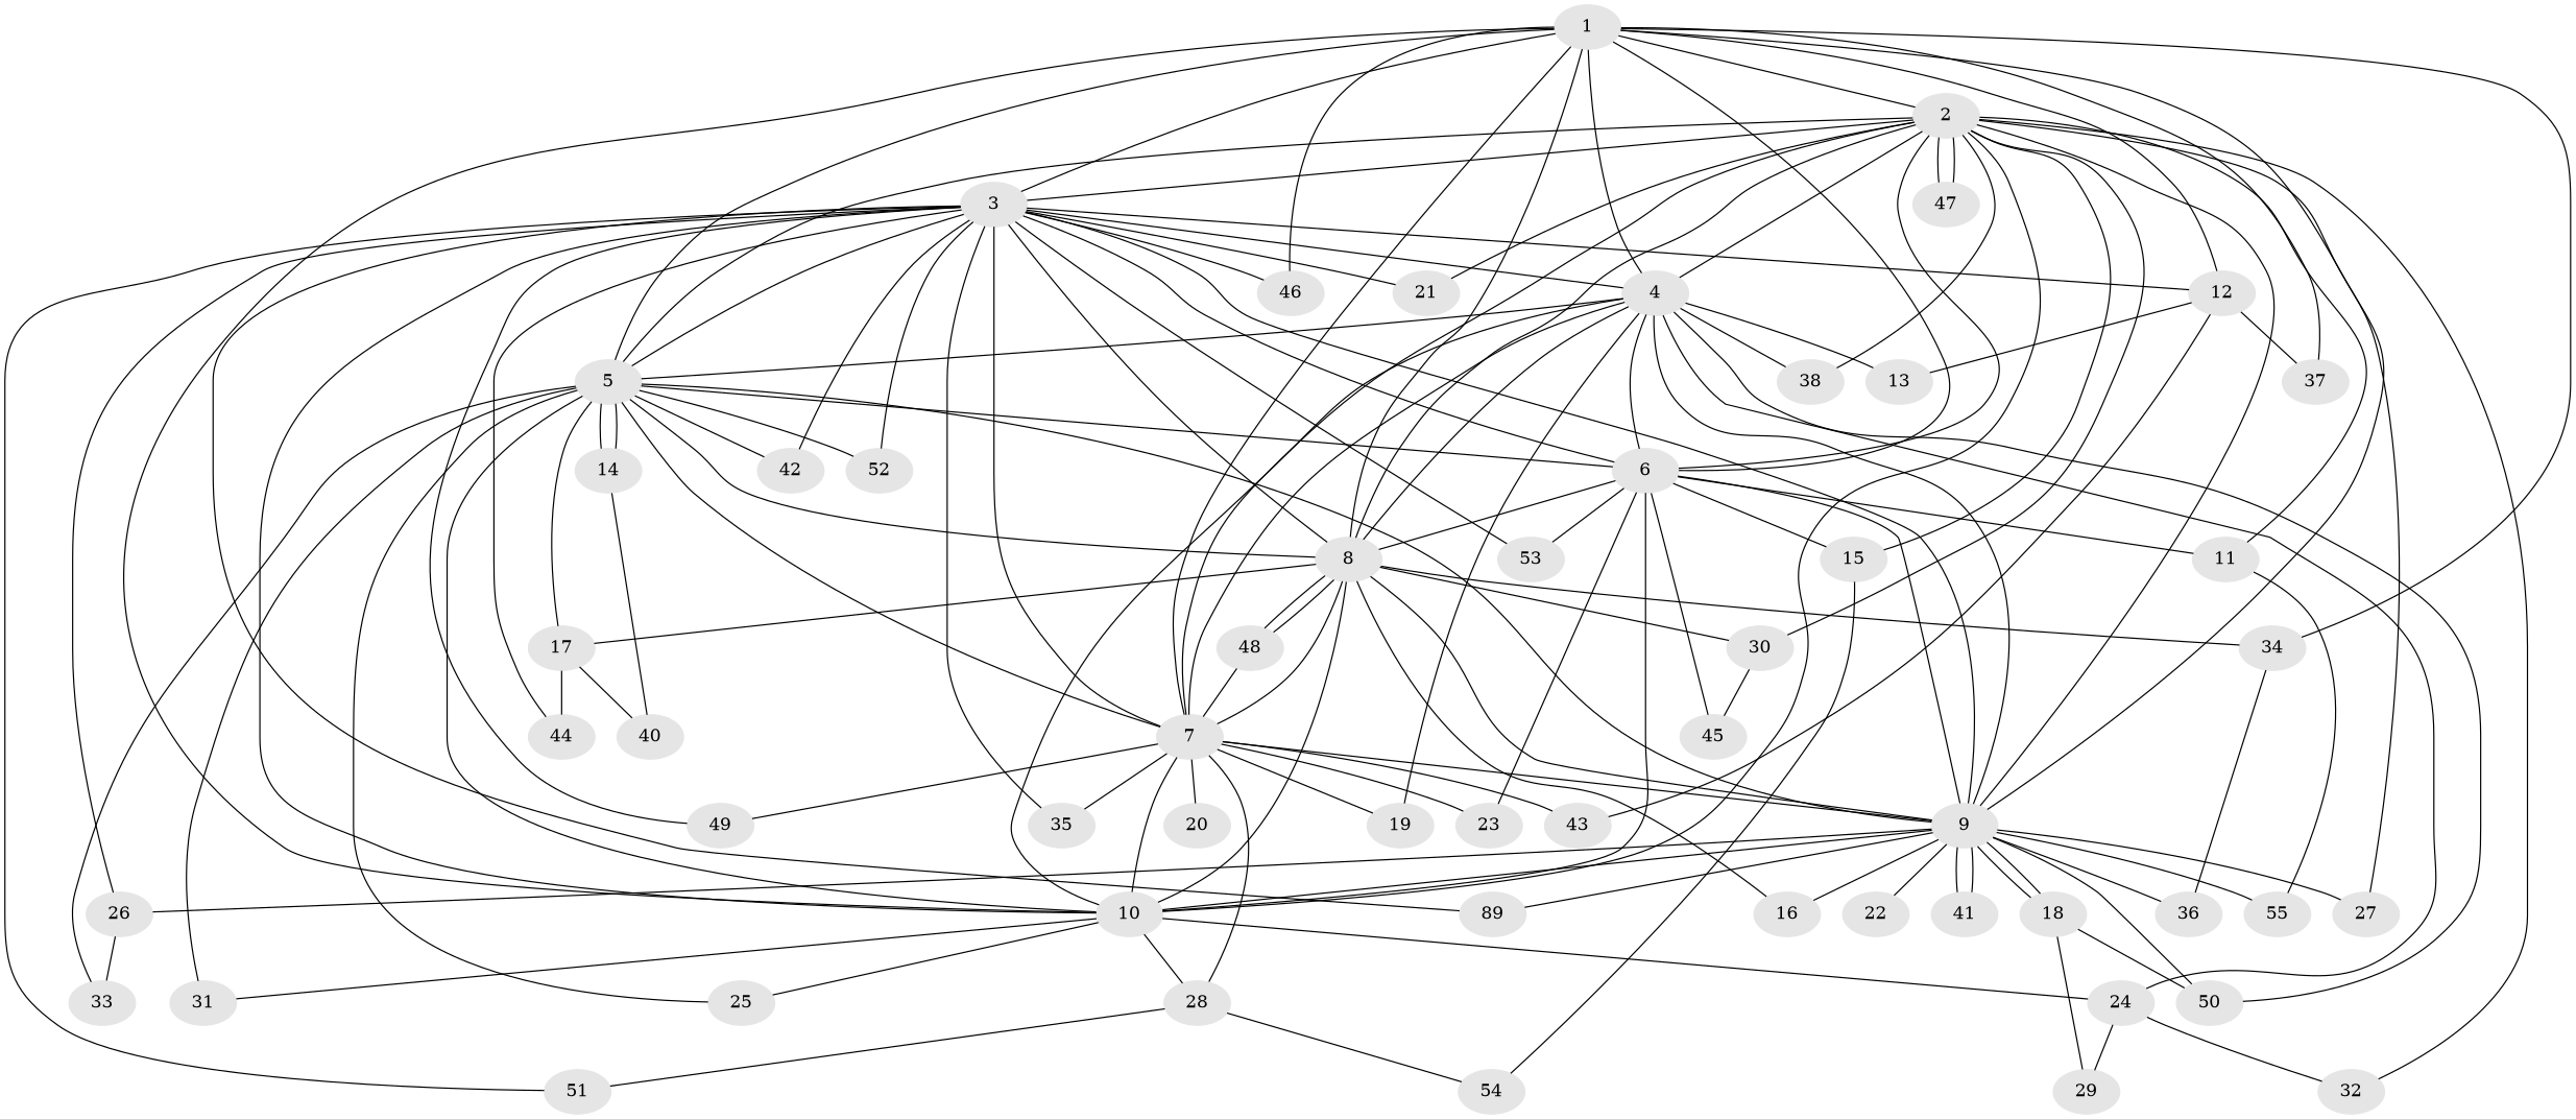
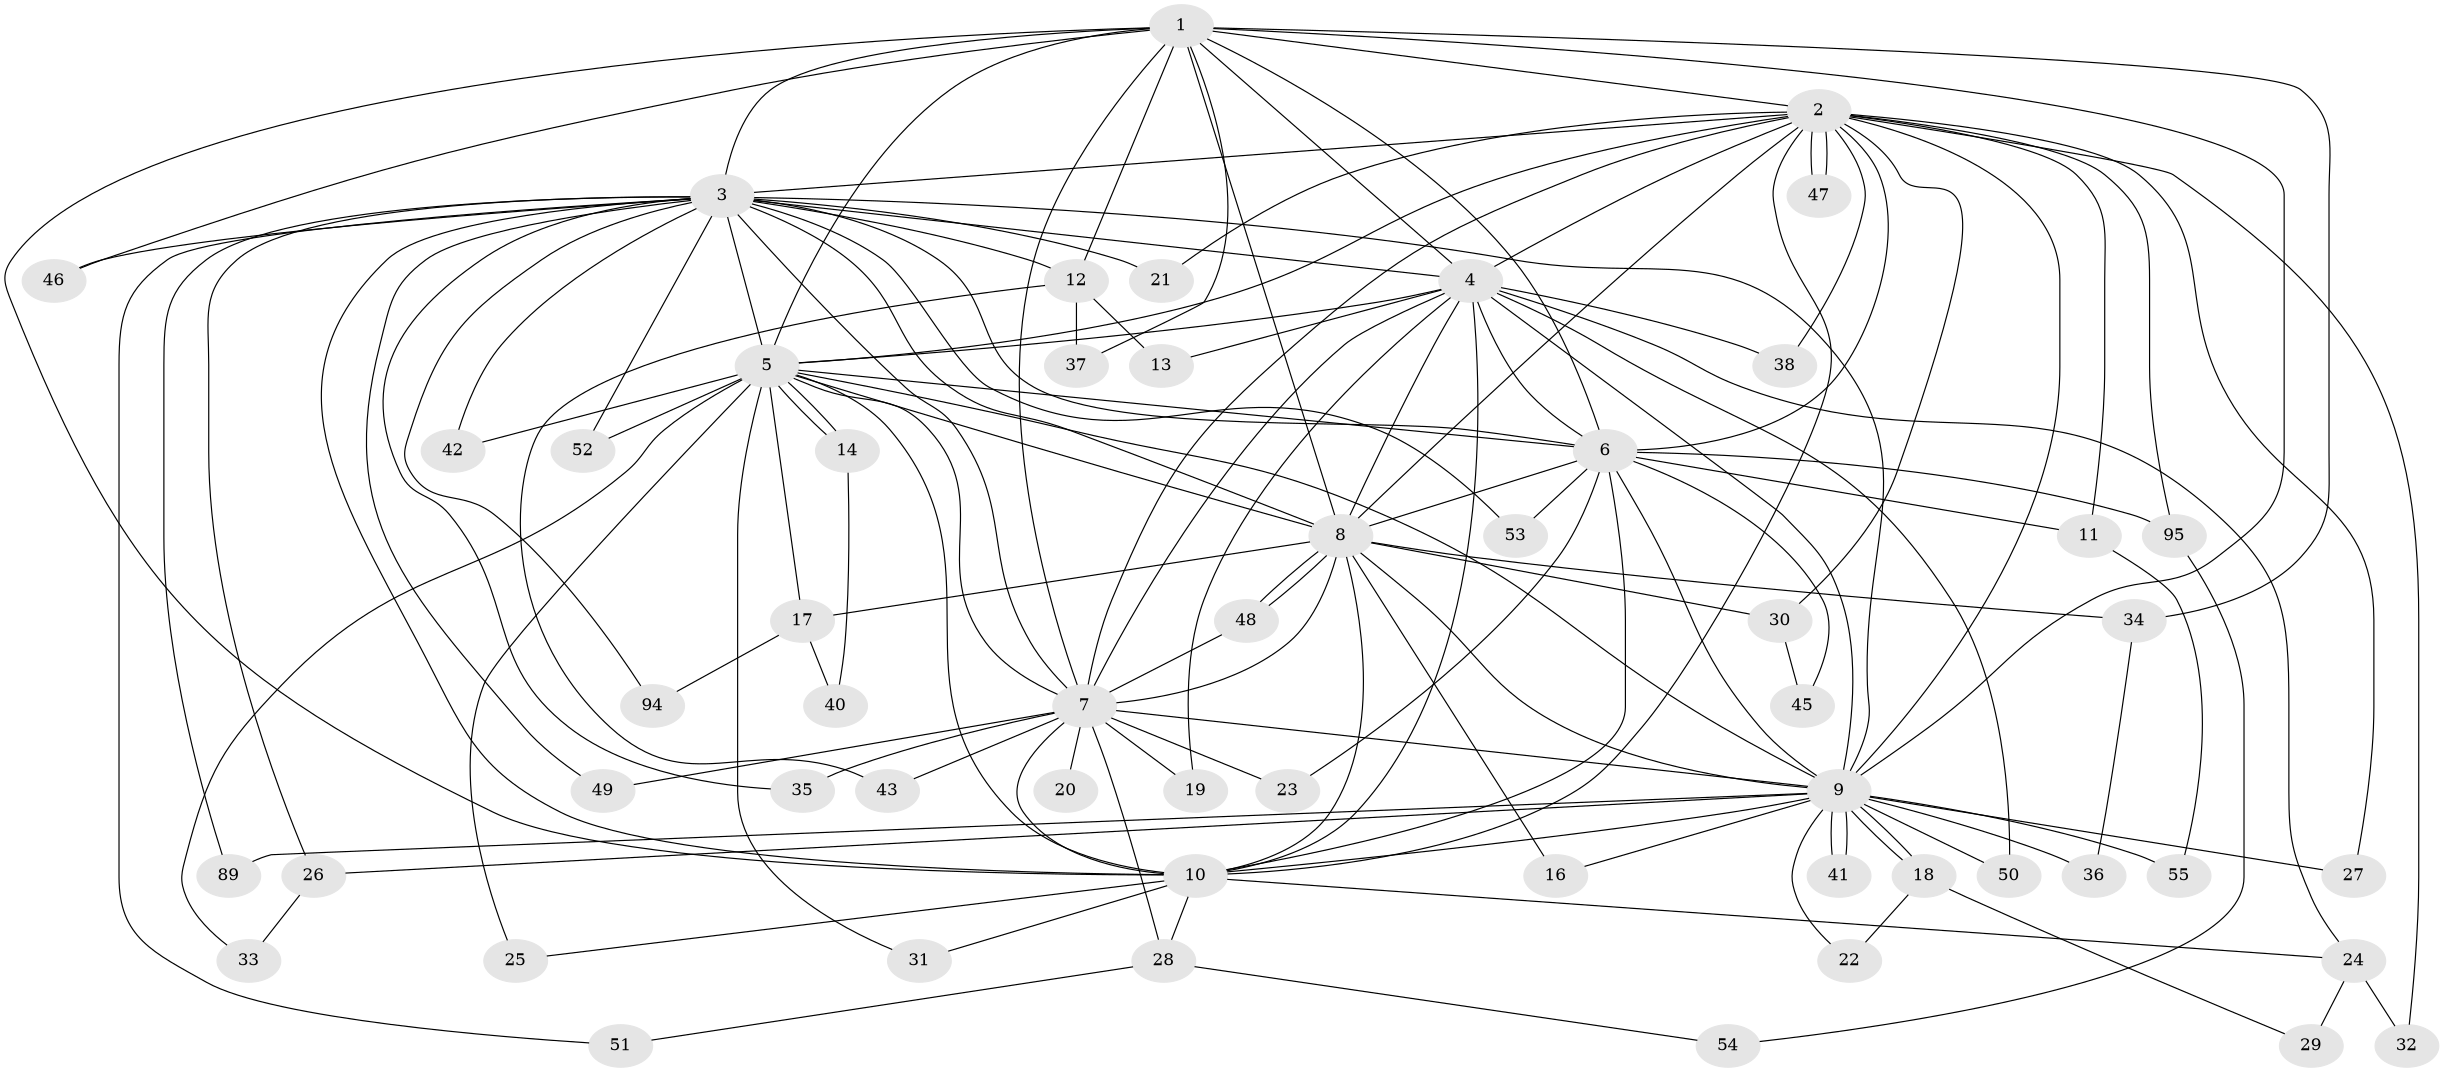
  graph {
    node [color=gray90 style=filled]
    1
    2
    3
    4
    5
    6
    7
    8
    9
    10
    12
    34
    37
    46
    11
-   15
+   15 [label=95]
    21
    27
    30
    32
    38
    47
    26
    35
    n25 [label=89]
    42
-   44
+   44 [label=94]
    49
    51
    52
    53
    13
    19
    24
    50
    14
    17
    25
    31
    33
    23
    45
    20
    28
    43
    16
    48
    18
    22
    36
    41
    55
    54
    29
    40
    1 -- 2
    1 -- 3
    1 -- 4
    1 -- 5
    1 -- 6
    1 -- 7
    1 -- 8
    1 -- 9
    1 -- 10
    1 -- 12
    1 -- 34
    1 -- 37
    1 -- 46
    2 -- 3
    2 -- 4
    2 -- 5
    2 -- 6
    2 -- 7
    2 -- 8
    2 -- 9
    2 -- 10
    2 -- 11
    2 -- 15
    2 -- 21
    2 -- 27
    2 -- 30
    2 -- 32
    2 -- 38
    2 -- 47
    2 -- 47
    3 -- 4
    3 -- 5
    3 -- 6
    3 -- 7
    3 -- 8
    3 -- 9
    3 -- 10
    3 -- 12
    3 -- 46
    3 -- 21
    3 -- 26
    3 -- 35
    3 -- n25
    3 -- 42
    3 -- 44
    3 -- 49
    3 -- 51
    3 -- 52
    3 -- 53
    4 -- 5
    4 -- 6
    4 -- 7
    4 -- 8
    4 -- 9
    4 -- 10
    4 -- 38
    4 -- 13
    4 -- 19
    4 -- 24
    4 -- 50
    5 -- 6
    5 -- 7
    5 -- 8
    5 -- 9
    5 -- 10
    5 -- 42
    5 -- 52
    5 -- 14
    5 -- 14
    5 -- 17
    5 -- 25
    5 -- 31
    5 -- 33
    6 -- 8
    6 -- 9
    6 -- 10
    6 -- 11
    6 -- 15
    6 -- 53
    6 -- 23
    6 -- 45
    7 -- 8
    7 -- 9
    7 -- 10
    7 -- 35
    7 -- 49
    7 -- 19
    7 -- 23
    7 -- 20
    7 -- 28
    7 -- 43
    8 -- 9
    8 -- 10
    8 -- 34
    8 -- 30
    8 -- 17
    8 -- 16
    8 -- 48
    8 -- 48
    9 -- 10
    9 -- 27
    9 -- 26
    9 -- n25
    9 -- 50
    9 -- 16
    9 -- 18
    9 -- 18
    9 -- 22
    9 -- 36
    9 -- 41
    9 -- 41
    9 -- 55
    10 -- 24
    10 -- 25
    10 -- 31
    10 -- 28
    12 -- 37
    12 -- 13
    12 -- 43
    34 -- 36
    11 -- 55
    15 -- 54
    30 -- 45
    26 -- 33
    24 -- 32
    24 -- 29
    14 -- 40
    17 -- 44
    17 -- 40
    28 -- 51
    28 -- 54
    48 -- 7
-   18 -- 50
+   18 -- 22
    18 -- 29
  }
